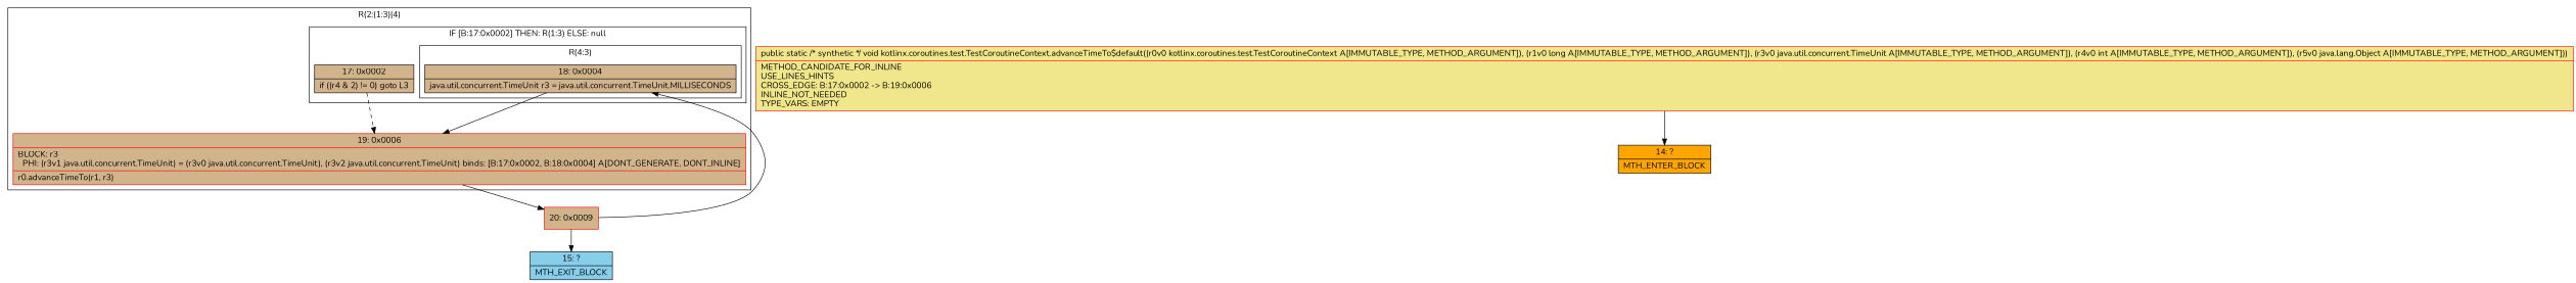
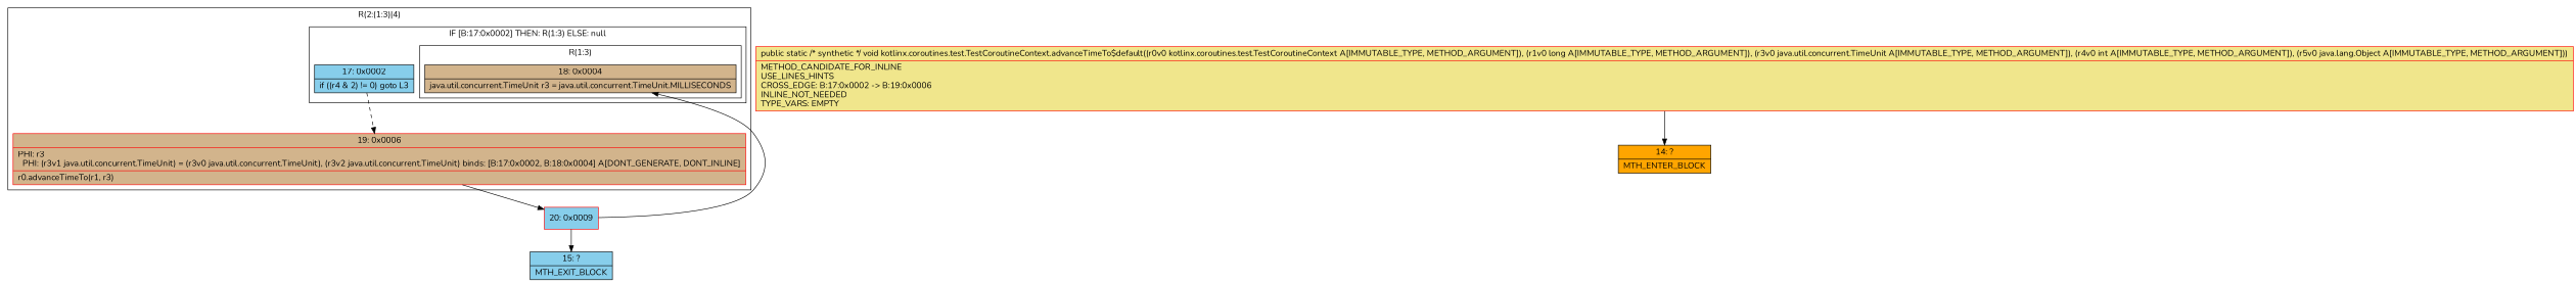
  digraph {
    fontname=Nunito
    node [color=black fillcolor=skyblue fontname=Nunito shape=record style=filled]
    edge [fontname=Nunito]
    n1 [fillcolor=tan label="{18\:\ 0x0004|java.util.concurrent.TimeUnit r3 = java.util.concurrent.TimeUnit.MILLISECONDS\l}"]
-   n2 [fillcolor=tan label="{17\:\ 0x0002|if ((r4 & 2) != 0) goto L3\l}"]
-   n3 [color=red fillcolor=tan label="{19\:\ 0x0006|BLOCK: r3 \l  PHI: (r3v1 java.util.concurrent.TimeUnit) = (r3v0 java.util.concurrent.TimeUnit), (r3v2 java.util.concurrent.TimeUnit) binds: [B:17:0x0002, B:18:0x0004] A[DONT_GENERATE, DONT_INLINE]\l|r0.advanceTimeTo(r1, r3)\l}"]
-   n4 [color=red fillcolor=tan label="{20\:\ 0x0009}"]
+   n2 [label="{17\:\ 0x0002|if ((r4 & 2) != 0) goto L3\l}"]
+   n3 [color=red fillcolor=tan label="{19\:\ 0x0006|PHI: r3 \l  PHI: (r3v1 java.util.concurrent.TimeUnit) = (r3v0 java.util.concurrent.TimeUnit), (r3v2 java.util.concurrent.TimeUnit) binds: [B:17:0x0002, B:18:0x0004] A[DONT_GENERATE, DONT_INLINE]\l|r0.advanceTimeTo(r1, r3)\l}"]
+   n4 [color=red label="{20\:\ 0x0009}"]
    n5 [label="{15\:\ ?|MTH_EXIT_BLOCK\l}"]
    n6 [fillcolor=orange label="{14\:\ ?|MTH_ENTER_BLOCK\l}"]
    n7 [color=red fillcolor=khaki label="{public static \/* synthetic *\/ void kotlinx.coroutines.test.TestCoroutineContext.advanceTimeTo$default((r0v0 kotlinx.coroutines.test.TestCoroutineContext A[IMMUTABLE_TYPE, METHOD_ARGUMENT]), (r1v0 long A[IMMUTABLE_TYPE, METHOD_ARGUMENT]), (r3v0 java.util.concurrent.TimeUnit A[IMMUTABLE_TYPE, METHOD_ARGUMENT]), (r4v0 int A[IMMUTABLE_TYPE, METHOD_ARGUMENT]), (r5v0 java.lang.Object A[IMMUTABLE_TYPE, METHOD_ARGUMENT]))  | METHOD_CANDIDATE_FOR_INLINE\lUSE_LINES_HINTS\lCROSS_EDGE: B:17:0x0002 \-\> B:19:0x0006\lINLINE_NOT_NEEDED\lTYPE_VARS: EMPTY\l}"]
    subgraph cluster_1 {
      label="R(2:(1:3)|4)"
      n3
      subgraph cluster_2 {
        label="IF [B:17:0x0002] THEN: R(1:3) ELSE: null"
        n2
        subgraph cluster_3 {
-         label="R(4:3)"
+         label="R(1:3)"
          n1
        }
      }
    }
-   n1 -> n3
    n2 -> n3 [style=dashed]
    n3 -> n4
    n4 -> n1
    n4 -> n5
    n7 -> n6
  }
